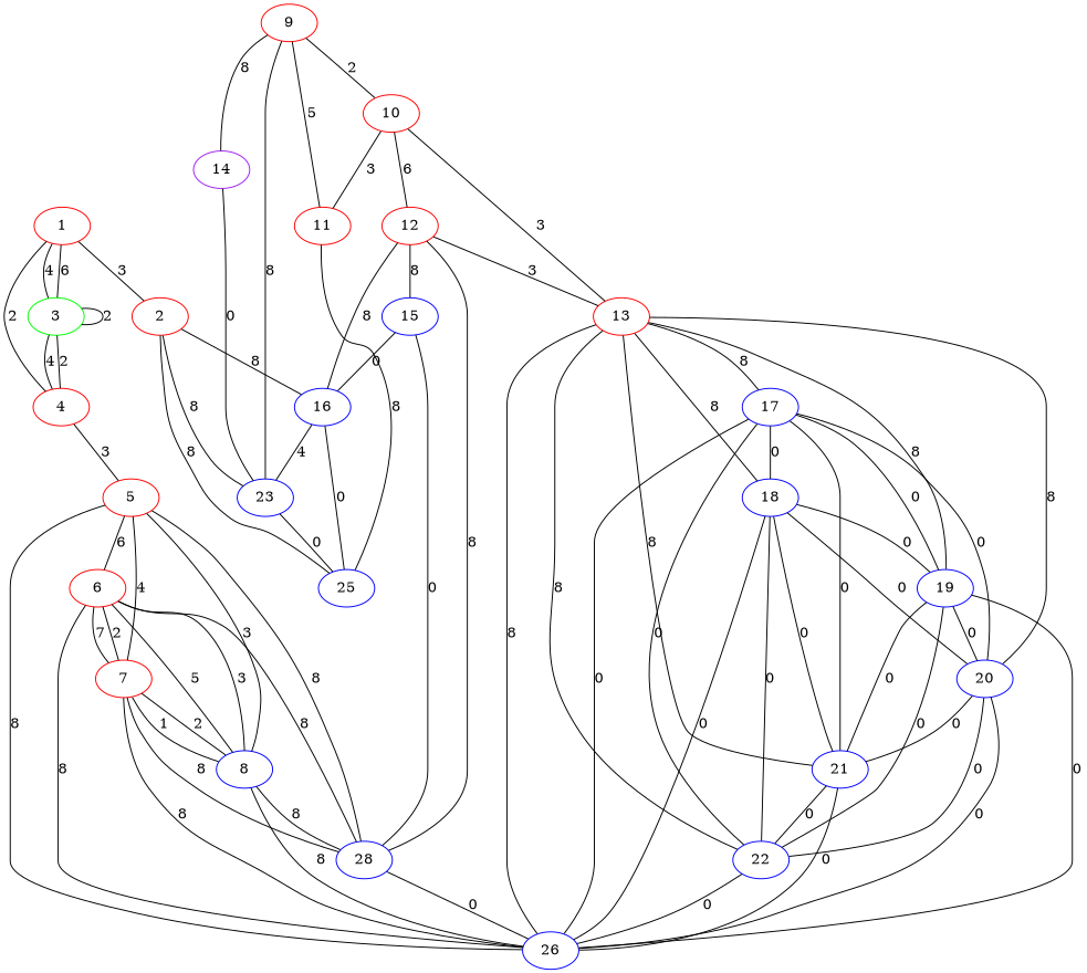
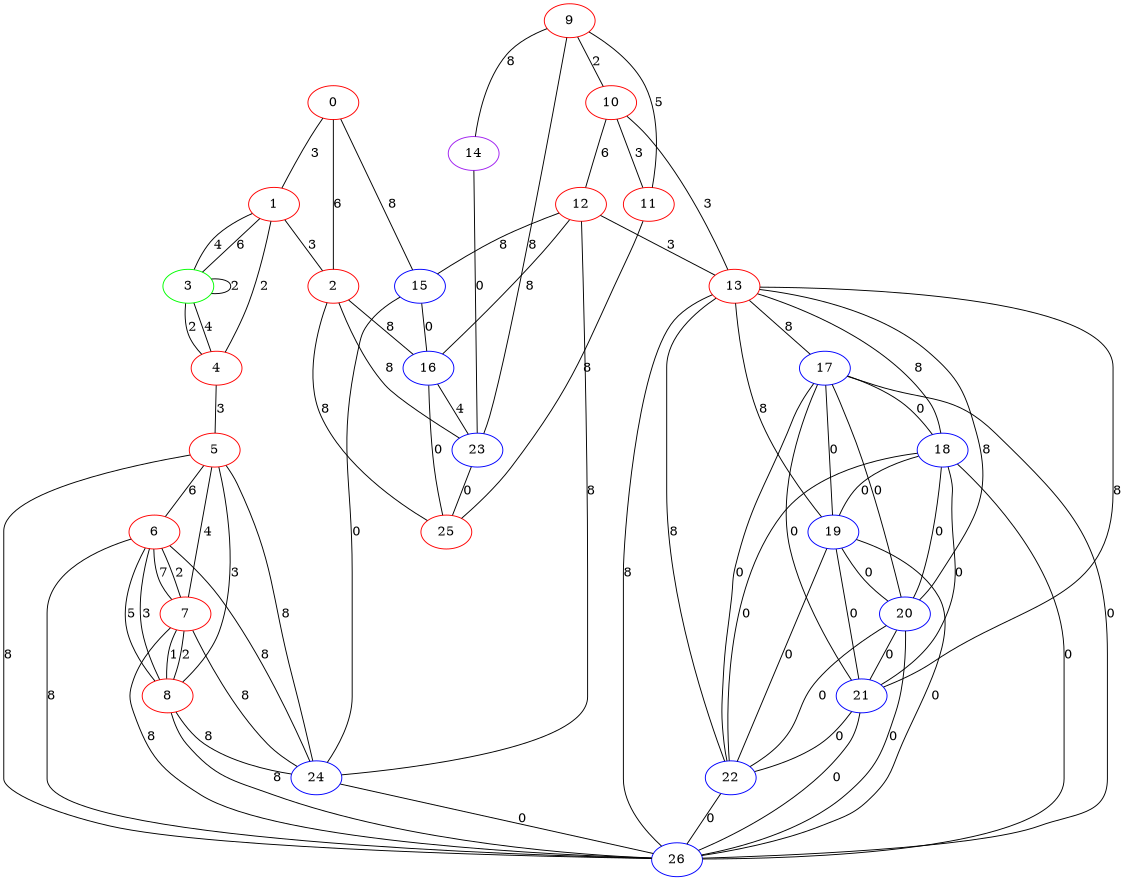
  graph {
    node [color=red weight=1]
+   0
    1
    2
    15 [color=blue weight=3]
    3 [color=green weight=2]
    4
    16 [color=blue weight=3]
    23 [color=blue weight=3]
-   25 [color=blue weight=3]
-   24 [color=blue weight=3 label=28]
+   25 [weight=3]
+   24 [color=blue weight=3]
    5
    6
    7
-   8 [color=blue]
+   8
    26 [color=blue weight=3]
    9
    10
    11
    14 [color=purple weight=4]
    12
    13
    17 [color=blue weight=3]
    18 [color=blue weight=3]
    19 [color=blue weight=3]
    20 [color=blue weight=3]
    21 [color=blue weight=3]
    22 [color=blue weight=3]
+   0 -- 1 [label=3]
+   0 -- 2 [label=6]
+   0 -- 15 [label=8]
    1 -- 2 [label=3]
    1 -- 3 [label=6]
    1 -- 3 [label=4]
    1 -- 4 [label=2]
    2 -- 16 [label=8]
    2 -- 23 [label=8]
    2 -- 25 [label=8]
    15 -- 16 [label=0]
    15 -- 24 [label=0]
    3 -- 3 [label=2]
    3 -- 4 [label=4]
    3 -- 4 [label=2]
    4 -- 5 [label=3]
    16 -- 23 [label=4]
    16 -- 25 [label=0]
    23 -- 25 [label=0]
    24 -- 26 [label=0]
    5 -- 24 [label=8]
    5 -- 6 [label=6]
    5 -- 7 [label=4]
    5 -- 8 [label=3]
    5 -- 26 [label=8]
    6 -- 24 [label=8]
    6 -- 7 [label=2]
    6 -- 7 [label=7]
    6 -- 8 [label=3]
    6 -- 8 [label=5]
    6 -- 26 [label=8]
    7 -- 24 [label=8]
    7 -- 8 [label=1]
    7 -- 8 [label=2]
    7 -- 26 [label=8]
    8 -- 24 [label=8]
    8 -- 26 [label=8]
    9 -- 23 [label=8]
    9 -- 10 [label=2]
    9 -- 11 [label=5]
    9 -- 14 [label=8]
    10 -- 11 [label=3]
    10 -- 12 [label=6]
    10 -- 13 [label=3]
    11 -- 25 [label=8]
    14 -- 23 [label=0]
    12 -- 15 [label=8]
    12 -- 16 [label=8]
    12 -- 24 [label=8]
    12 -- 13 [label=3]
    13 -- 26 [label=8]
    13 -- 17 [label=8]
    13 -- 18 [label=8]
    13 -- 19 [label=8]
    13 -- 20 [label=8]
    13 -- 21 [label=8]
    13 -- 22 [label=8]
    17 -- 26 [label=0]
    17 -- 18 [label=0]
    17 -- 19 [label=0]
    17 -- 20 [label=0]
    17 -- 21 [label=0]
    17 -- 22 [label=0]
    18 -- 26 [label=0]
    18 -- 19 [label=0]
    18 -- 20 [label=0]
    18 -- 21 [label=0]
    18 -- 22 [label=0]
    19 -- 26 [label=0]
    19 -- 20 [label=0]
    19 -- 21 [label=0]
    19 -- 22 [label=0]
    20 -- 26 [label=0]
    20 -- 21 [label=0]
    20 -- 22 [label=0]
    21 -- 26 [label=0]
    21 -- 22 [label=0]
    22 -- 26 [label=0]
  }
